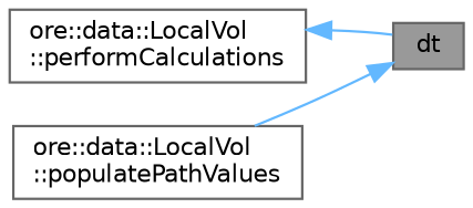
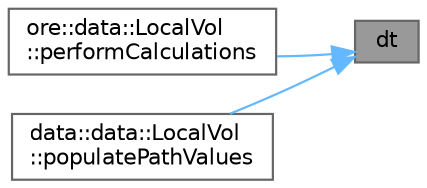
  digraph {
    rankdir=RL
    node [color=grey40 fillcolor=white fontname=Helvetica fontsize=10 shape=box style=filled]
    edge [color=steelblue1 dir=back fontname=Helvetica fontsize=10 labelfontname=Helvetica labelfontsize=10 style=solid]
    n1 [color=gray40 fillcolor=grey60 fontcolor=black height=0.2 label=dt width=0.4]
    n2 [height=0.2 label="ore::data::LocalVol\l::performCalculations" width=0.4]
-   n3 [height=0.2 label="ore::data::LocalVol\l::populatePathValues" width=0.4]
-   n2 -> n1
+   n3 [height=0.2 label="data::data::LocalVol\l::populatePathValues" width=0.4]
+   n1 -> n2
    n1 -> n3
  }
